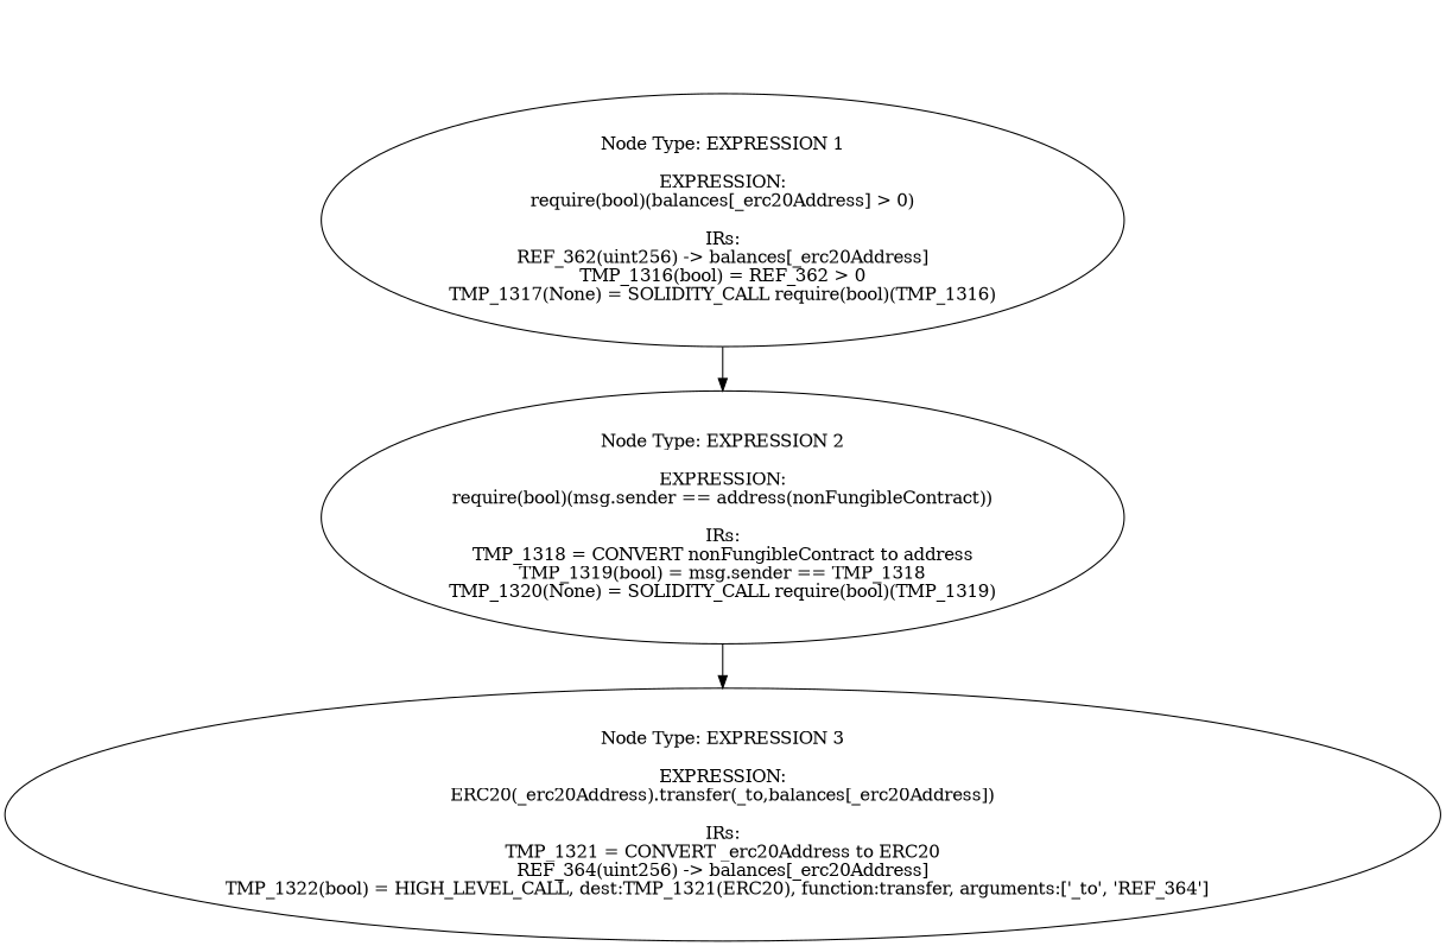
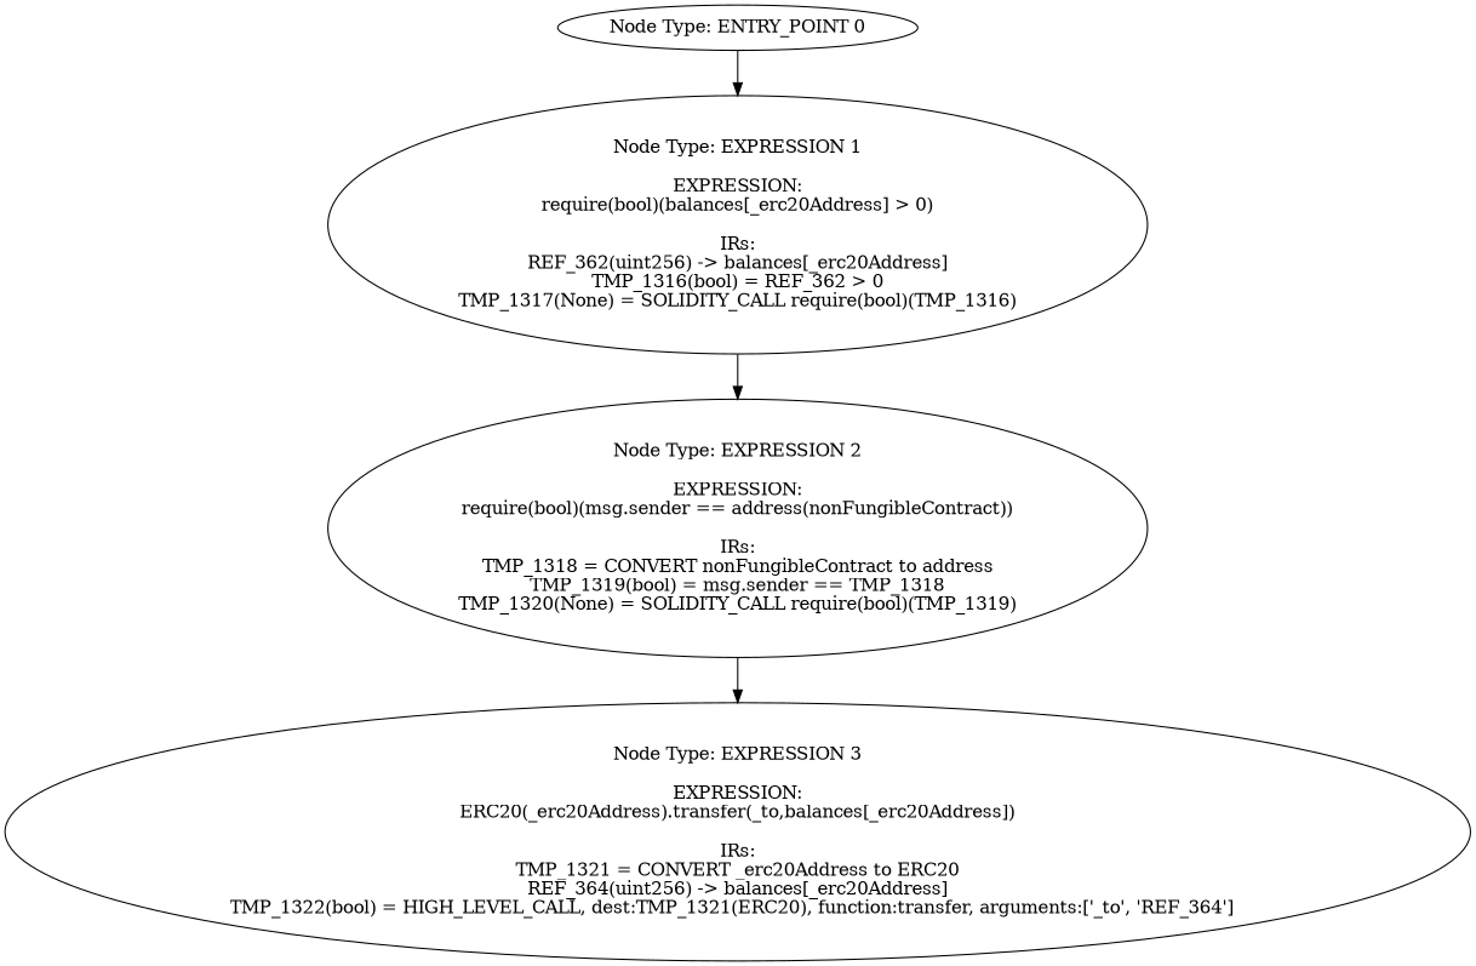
  digraph {
+   n1 [label="Node Type: ENTRY_POINT 0\n"]
    n2 [label="Node Type: EXPRESSION 1\n\nEXPRESSION:\nrequire(bool)(balances[_erc20Address] > 0)\n\nIRs:\nREF_362(uint256) -> balances[_erc20Address]\nTMP_1316(bool) = REF_362 > 0\nTMP_1317(None) = SOLIDITY_CALL require(bool)(TMP_1316)"]
    n3 [label="Node Type: EXPRESSION 2\n\nEXPRESSION:\nrequire(bool)(msg.sender == address(nonFungibleContract))\n\nIRs:\nTMP_1318 = CONVERT nonFungibleContract to address\nTMP_1319(bool) = msg.sender == TMP_1318\nTMP_1320(None) = SOLIDITY_CALL require(bool)(TMP_1319)"]
    n4 [label="Node Type: EXPRESSION 3\n\nEXPRESSION:\nERC20(_erc20Address).transfer(_to,balances[_erc20Address])\n\nIRs:\nTMP_1321 = CONVERT _erc20Address to ERC20\nREF_364(uint256) -> balances[_erc20Address]\nTMP_1322(bool) = HIGH_LEVEL_CALL, dest:TMP_1321(ERC20), function:transfer, arguments:['_to', 'REF_364']  "]
+   n1 -> n2
    n2 -> n3
    n3 -> n4
  }
